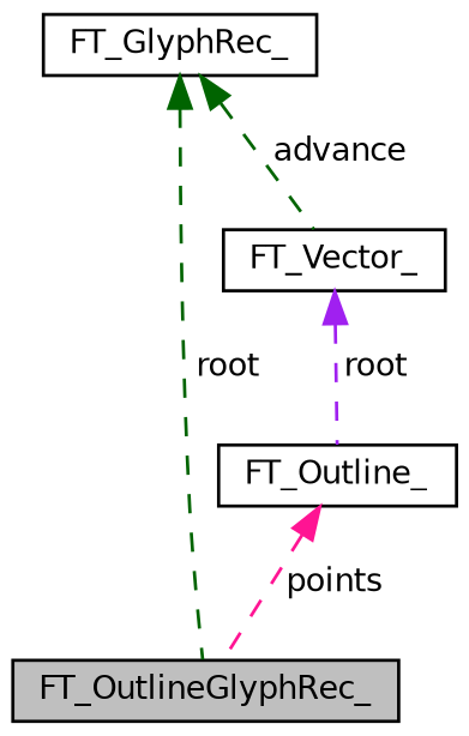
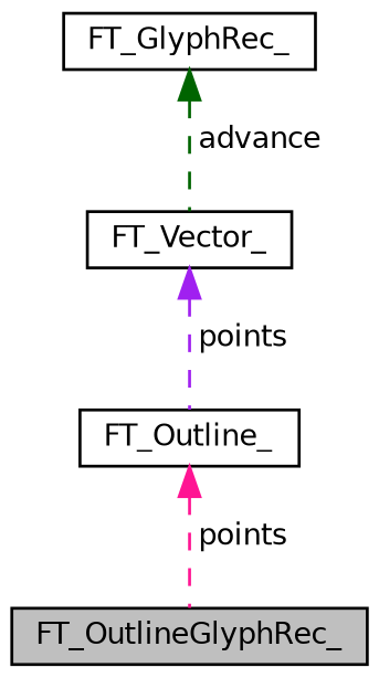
  digraph {
    fontname="DejaVu Sans"
    node [color=black fillcolor=white fontname="DejaVu Sans" fontsize=10 shape=record style=filled]
    edge [color=darkgreen dir=back fontname="DejaVu Sans" fontsize=10 labelfontname=Helvetica labelfontsize=10 style=dashed]
    n1 [fillcolor=grey75 fontcolor=black height=0.2 label=FT_OutlineGlyphRec_ width=0.4]
    n2 [height=0.2 label=FT_Outline_ width=0.4]
    n3 [height=0.2 label=FT_Vector_ width=0.4]
    n4 [height=0.2 label=FT_GlyphRec_ width=0.4]
    n2 -> n1 [color=deeppink label=" points"]
-   n3 -> n2 [color=purple label=" root"]
-   n4 -> n1 [label=" root"]
+   n3 -> n2 [color=purple label=" points"]
    n4 -> n3 [label=" advance"]
  }
